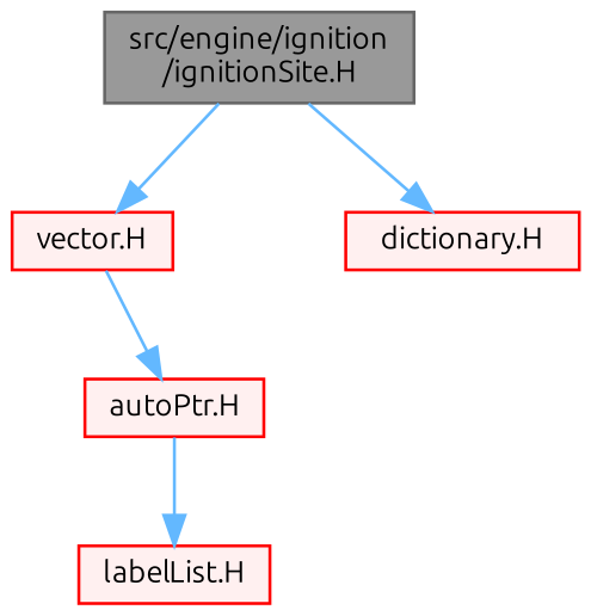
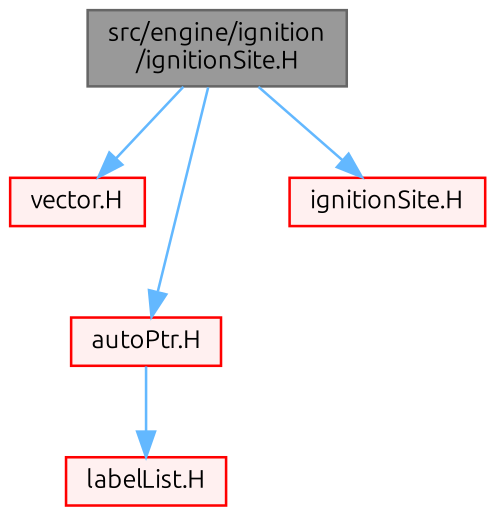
  digraph {
    fontname=Ubuntu
    node [color=red fillcolor="#FFF0F0" fontname=Ubuntu fontsize=10 shape=box style=filled]
    edge [color=steelblue1 fontname=Ubuntu fontsize=10 labelfontname=Helvetica labelfontsize=10 style=solid]
    n1 [color=gray40 fillcolor=grey60 fontcolor=black height=0.2 label="src/engine/ignition\l/ignitionSite.H" width=0.4]
    n2 [height=0.2 label="vector.H" width=0.4]
    n3 [height=0.2 label="autoPtr.H" width=0.4]
-   n4 [height=0.2 label="dictionary.H" width=0.4]
+   n4 [height=0.2 label="ignitionSite.H" width=0.4]
    n5 [height=0.2 label="labelList.H" width=0.4]
    n1 -> n2
-   n2 -> n3
+   n1 -> n3
    n1 -> n4
    n3 -> n5
  }
